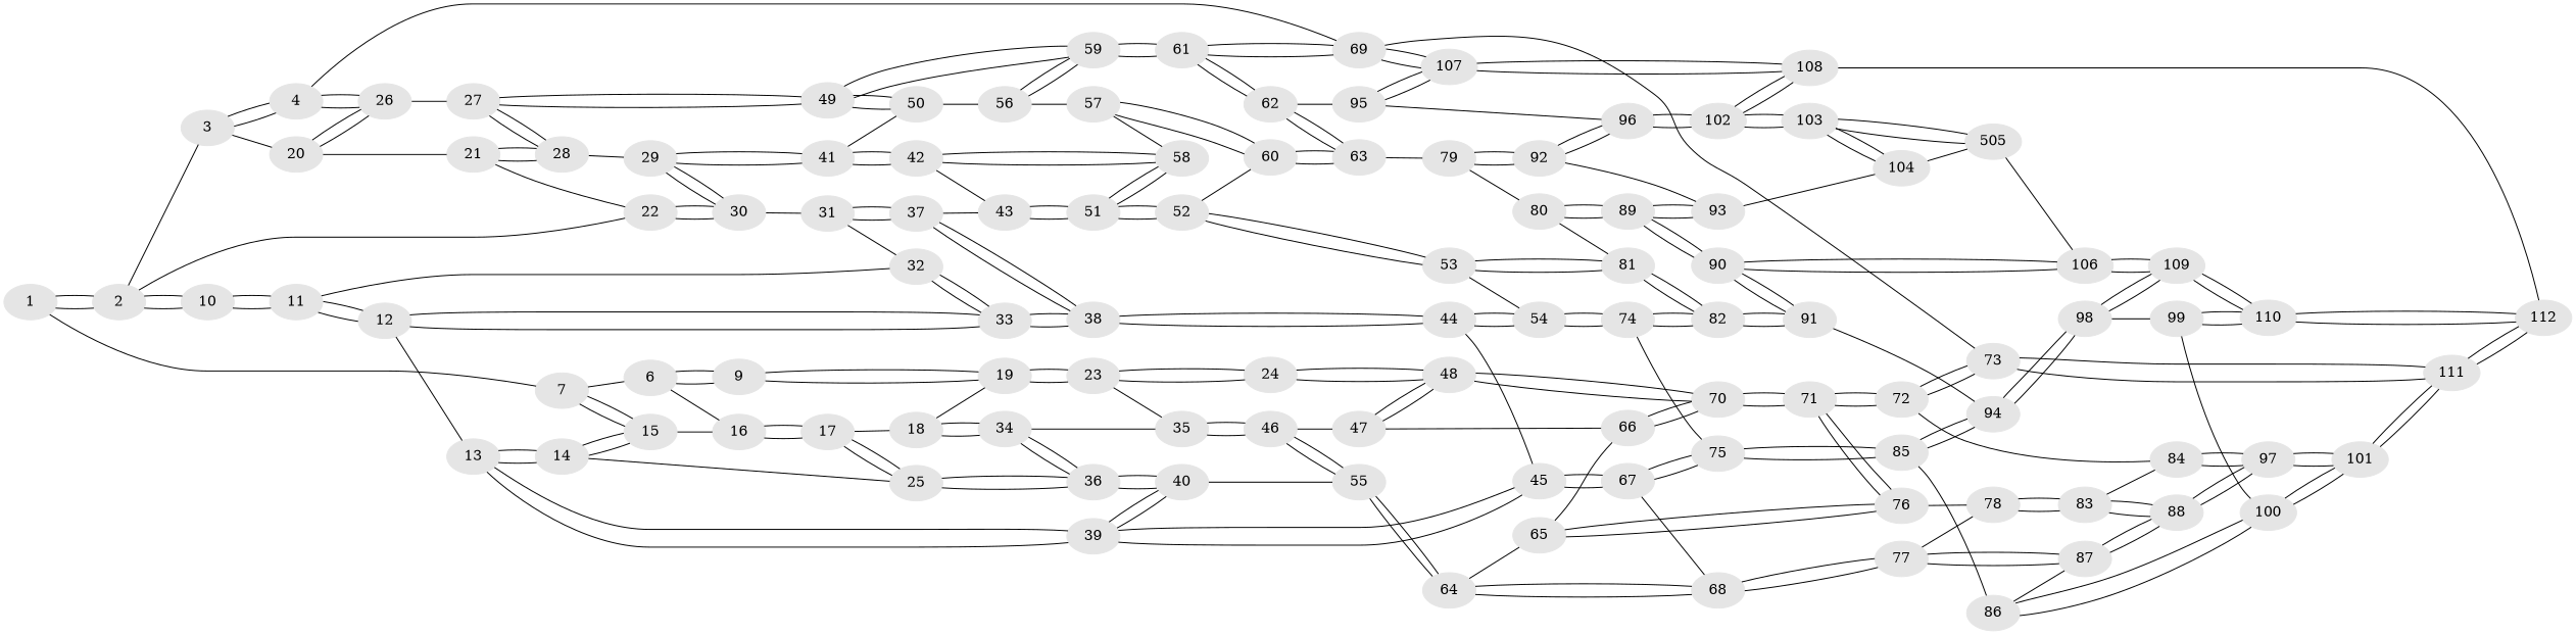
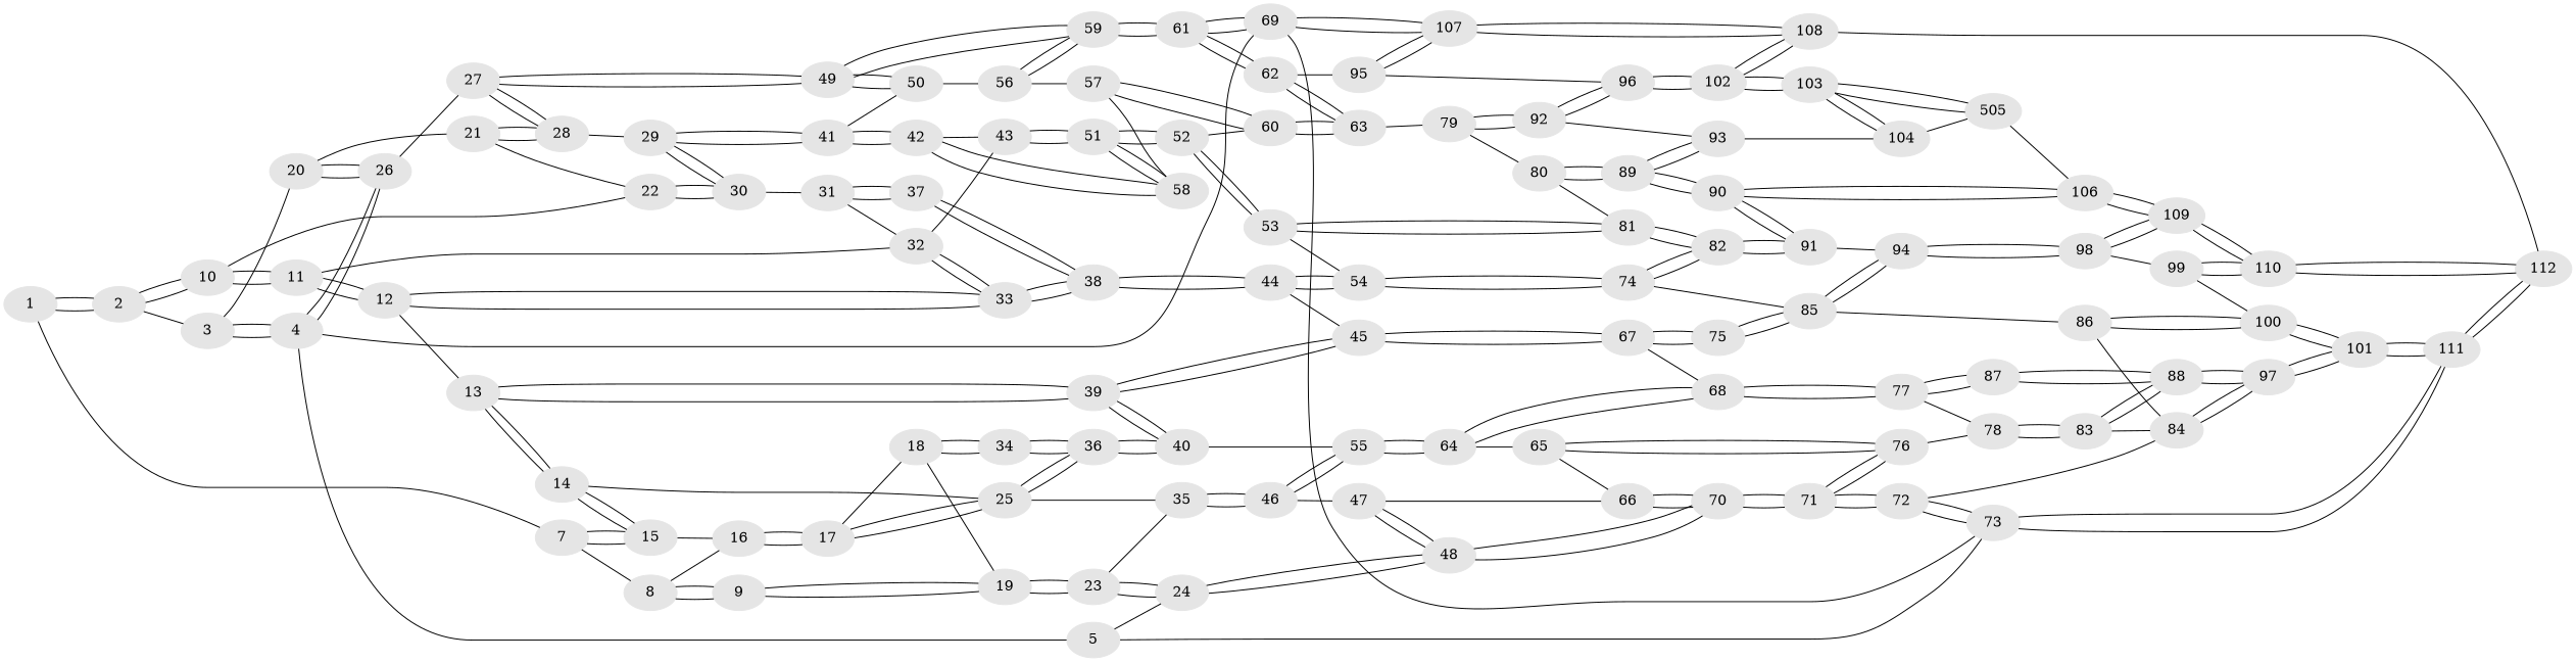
  graph {
    rankdir=LR
    node [color=gray90 style=filled]
    1
    2
    7
    3
    10
-   8 [label=6]
+   8
    15
    4
    20
    11
    22
+   5
    26
    69
    21
    24
    73
    27
    107
    48
    111
    9
    19
    16
    17
    23
    12
    32
    30
    13
    33
    14
    39
    38
    25
    40
    45
    36
    18
    34
    35
    28
    29
    31
    46
    70
    49
    50
    59
    41
    42
    37
    43
    44
    55
    47
    51
    54
    67
    64
    58
    56
    52
    74
    68
    75
    66
    71
    61
    57
    53
    60
    81
    63
    82
    65
    62
    79
    95
    96
    80
    92
    76
    77
    78
    85
    87
    108
    72
    84
    97
    112
    91
    86
    94
    83
    88
    89
    93
    90
    101
    100
    98
    106
    104
    109
    102
    n108 [label=505]
    99
    103
    110
    1 -- 2
    1 -- 2
    1 -- 7
    2 -- 3
    2 -- 10
    2 -- 10
    7 -- 8
    7 -- 15
    7 -- 15
    3 -- 4
    3 -- 4
    3 -- 20
    10 -- 11
    10 -- 11
-   2 -- 22
+   10 -- 22
    8 -- 9
    8 -- 9
    8 -- 16
    15 -- 16
+   4 -- 5
    4 -- 26
    4 -- 26
    4 -- 69
    20 -- 26
    20 -- 26
    20 -- 21
    11 -- 12
    11 -- 12
    11 -- 32
    22 -- 30
    22 -- 30
+   5 -- 24
+   5 -- 73
    26 -- 27
    69 -- 73
    69 -- 107
    69 -- 107
    21 -- 22
    21 -- 28
    21 -- 28
    24 -- 48
    24 -- 48
    73 -- 111
    73 -- 111
    27 -- 28
    27 -- 28
    27 -- 49
    27 -- 49
    107 -- 108
    107 -- 108
    48 -- 70
    48 -- 70
    111 -- 112
    111 -- 112
    9 -- 19
    9 -- 19
    19 -- 23
    19 -- 23
    16 -- 17
    16 -- 17
    17 -- 25
    17 -- 25
    17 -- 18
    23 -- 24
    23 -- 24
    23 -- 35
    12 -- 13
    12 -- 33
    12 -- 33
    32 -- 33
    32 -- 33
    30 -- 31
    13 -- 14
    13 -- 14
    13 -- 39
    13 -- 39
    33 -- 38
    33 -- 38
    14 -- 15
    14 -- 15
    14 -- 25
    39 -- 40
    39 -- 40
    39 -- 45
    39 -- 45
    38 -- 44
    38 -- 44
    25 -- 36
    25 -- 36
    40 -- 55
    45 -- 67
    45 -- 67
    36 -- 40
    36 -- 40
    18 -- 19
    18 -- 34
    18 -- 34
    34 -- 36
    34 -- 36
-   34 -- 35
+   25 -- 35
    35 -- 46
    35 -- 46
    28 -- 29
    29 -- 30
    29 -- 30
    29 -- 41
    29 -- 41
    31 -- 32
    31 -- 37
    31 -- 37
    46 -- 55
    46 -- 55
    46 -- 47
    70 -- 71
    70 -- 71
    49 -- 50
    49 -- 50
    49 -- 59
    49 -- 59
    50 -- 56
    59 -- 61
    59 -- 61
    41 -- 50
    41 -- 42
    41 -- 42
    42 -- 43
    42 -- 58
    42 -- 58
    37 -- 38
    37 -- 38
-   37 -- 43
+   32 -- 43
    43 -- 51
    43 -- 51
    44 -- 45
    44 -- 54
    44 -- 54
    55 -- 64
    55 -- 64
    47 -- 48
    47 -- 48
    47 -- 66
    51 -- 58
    51 -- 58
    51 -- 52
    51 -- 52
    54 -- 74
    54 -- 74
    67 -- 68
    67 -- 75
    67 -- 75
    64 -- 68
    64 -- 68
    64 -- 65
    56 -- 59
    56 -- 59
    56 -- 57
    52 -- 53
    52 -- 53
    52 -- 60
-   74 -- 75
+   74 -- 85
    74 -- 82
    74 -- 82
    68 -- 77
    68 -- 77
    75 -- 85
    75 -- 85
    66 -- 70
    66 -- 70
    71 -- 76
    71 -- 76
    71 -- 72
    71 -- 72
    61 -- 69
    61 -- 69
    61 -- 62
    61 -- 62
    57 -- 58
    57 -- 60
    57 -- 60
    53 -- 54
    53 -- 81
    53 -- 81
    60 -- 63
    60 -- 63
    81 -- 82
    81 -- 82
    63 -- 79
    82 -- 91
    82 -- 91
    65 -- 66
    65 -- 76
    65 -- 76
    62 -- 63
    62 -- 63
    62 -- 95
    79 -- 80
    79 -- 92
    79 -- 92
    95 -- 107
    95 -- 107
    95 -- 96
    96 -- 102
    96 -- 102
    80 -- 81
    80 -- 89
    80 -- 89
    92 -- 96
    92 -- 96
    92 -- 93
    76 -- 78
    77 -- 78
    77 -- 87
    77 -- 87
    78 -- 83
    78 -- 83
    85 -- 86
    85 -- 94
    85 -- 94
    87 -- 88
    87 -- 88
    108 -- 112
    72 -- 73
    72 -- 73
    72 -- 84
    84 -- 97
    84 -- 97
    97 -- 101
    97 -- 101
    91 -- 94
-   86 -- 87
+   86 -- 84
    86 -- 100
    86 -- 100
    94 -- 98
    94 -- 98
    83 -- 84
    83 -- 88
    83 -- 88
    88 -- 97
    88 -- 97
    89 -- 93
    89 -- 93
    89 -- 90
    89 -- 90
    93 -- 104
    90 -- 91
    90 -- 91
    90 -- 106
    90 -- 106
    101 -- 111
    101 -- 111
    100 -- 101
    100 -- 101
    98 -- 109
    98 -- 109
    98 -- 99
    106 -- 109
    106 -- 109
    104 -- n108
    109 -- 110
    109 -- 110
    102 -- 108
    102 -- 108
    102 -- 103
    102 -- 103
    n108 -- 106
    99 -- 100
    99 -- 110
    99 -- 110
    103 -- 104
    103 -- 104
    103 -- n108
    103 -- n108
    110 -- 112
    110 -- 112
  }
